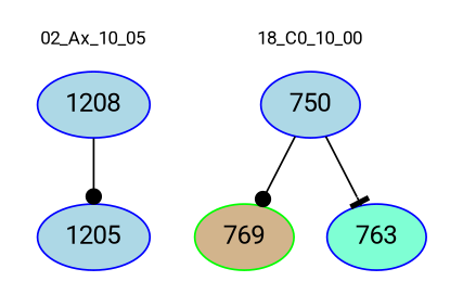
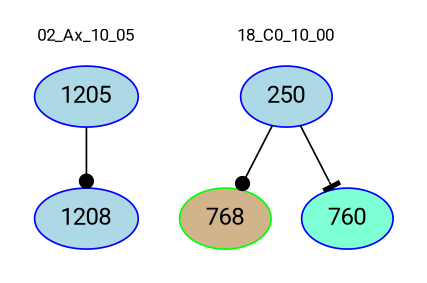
  digraph {
    fontname=Roboto
    node [color=blue fillcolor=lightblue fontname=Roboto style=filled]
    edge [arrowhead=dot color=black fontname=Roboto]
    n1 [label=1205]
    n2 [label=1208]
-   n3 [label=750]
-   n4 [color=green fillcolor=tan label=769]
-   n5 [fillcolor=aquamarine label=763]
+   n3 [label=250]
+   n4 [color=green fillcolor=tan label=768]
+   n5 [fillcolor=aquamarine label=760]
    subgraph cluster_1 {
      color=white
      fontsize=10
      label="02_Ax_10_05"
      n1
      n2
    }
    subgraph cluster_2 {
      color=white
      fontsize=10
      label="18_C0_10_00"
      n3
      n4
      n5
    }
-   n2 -> n1
+   n1 -> n2
    n3 -> n4
    n3 -> n5 [arrowhead=tee]
  }
